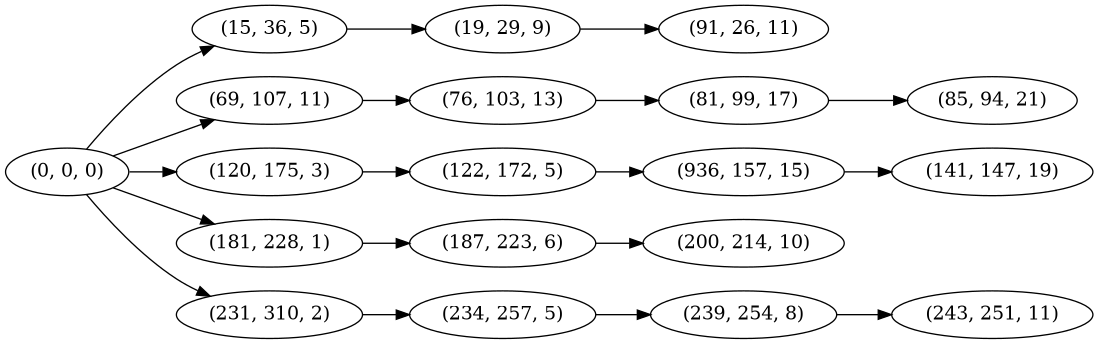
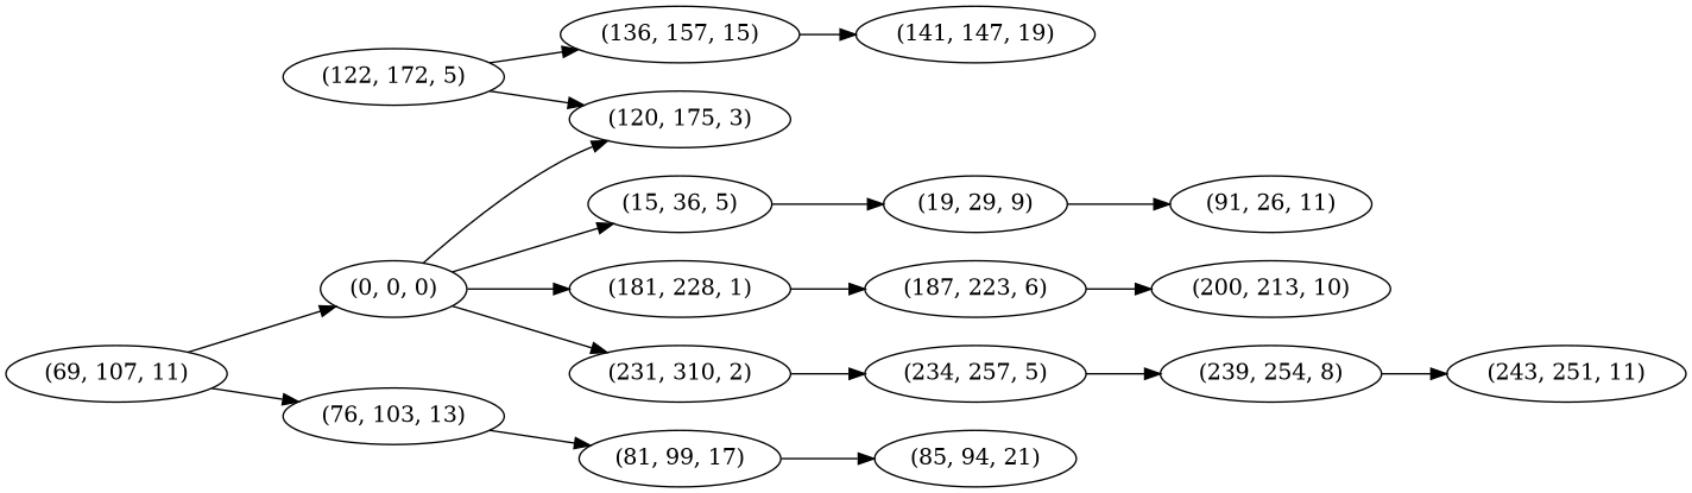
  digraph {
    rankdir=LR
    "(0, 0, 0)"
    "(15, 36, 5)"
    "(69, 107, 11)"
    "(120, 175, 3)"
    "(181, 228, 1)"
    "(231, 310, 2)"
    "(19, 29, 9)"
    "(76, 103, 13)"
    "(122, 172, 5)"
    "(187, 223, 6)"
    "(234, 257, 5)"
    n12 [label="(91, 26, 11)"]
    "(81, 99, 17)"
    "(85, 94, 21)"
-   "(136, 157, 15)" [label="(936, 157, 15)"]
+   "(136, 157, 15)"
    "(141, 147, 19)"
-   "(200, 213, 10)" [label="(200, 214, 10)"]
+   "(200, 213, 10)"
    "(239, 254, 8)"
    "(243, 251, 11)"
    "(0, 0, 0)" -> "(15, 36, 5)"
-   "(0, 0, 0)" -> "(69, 107, 11)"
+   "(69, 107, 11)" -> "(0, 0, 0)"
    "(0, 0, 0)" -> "(120, 175, 3)"
    "(0, 0, 0)" -> "(181, 228, 1)"
    "(0, 0, 0)" -> "(231, 310, 2)"
    "(15, 36, 5)" -> "(19, 29, 9)"
    "(69, 107, 11)" -> "(76, 103, 13)"
-   "(120, 175, 3)" -> "(122, 172, 5)"
+   "(122, 172, 5)" -> "(120, 175, 3)"
    "(181, 228, 1)" -> "(187, 223, 6)"
    "(231, 310, 2)" -> "(234, 257, 5)"
    "(19, 29, 9)" -> n12
    "(76, 103, 13)" -> "(81, 99, 17)"
    "(122, 172, 5)" -> "(136, 157, 15)"
    "(187, 223, 6)" -> "(200, 213, 10)"
    "(234, 257, 5)" -> "(239, 254, 8)"
    "(81, 99, 17)" -> "(85, 94, 21)"
    "(136, 157, 15)" -> "(141, 147, 19)"
    "(239, 254, 8)" -> "(243, 251, 11)"
  }
